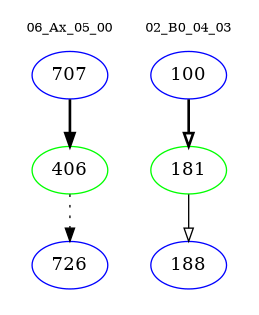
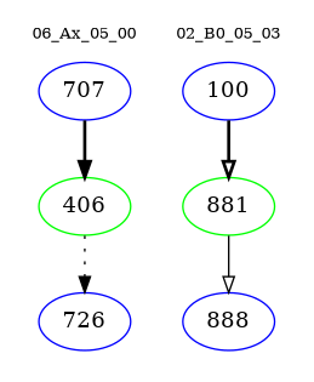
  digraph {
    node [color=blue]
    edge [arrowhead=normal color=black style=bold]
    n1 [label=707]
    n2 [color=green label=406]
    n3 [label=726]
    n4 [label=100]
-   n5 [color=green label=181]
-   n6 [label=188]
+   n5 [color=green label=881]
+   n6 [label=888]
    subgraph cluster_1 {
      color=white
      fontsize=10
      label="06_Ax_05_00"
      n1
      n2
      n3
    }
    subgraph cluster_2 {
      color=white
      fontsize=10
-     label="02_B0_04_03"
+     label="02_B0_05_03"
      n4
      n5
      n6
    }
    n1 -> n2
    n2 -> n3 [style=dotted]
    n4 -> n5 [arrowhead=onormal]
    n5 -> n6 [arrowhead=onormal style=solid]
  }
